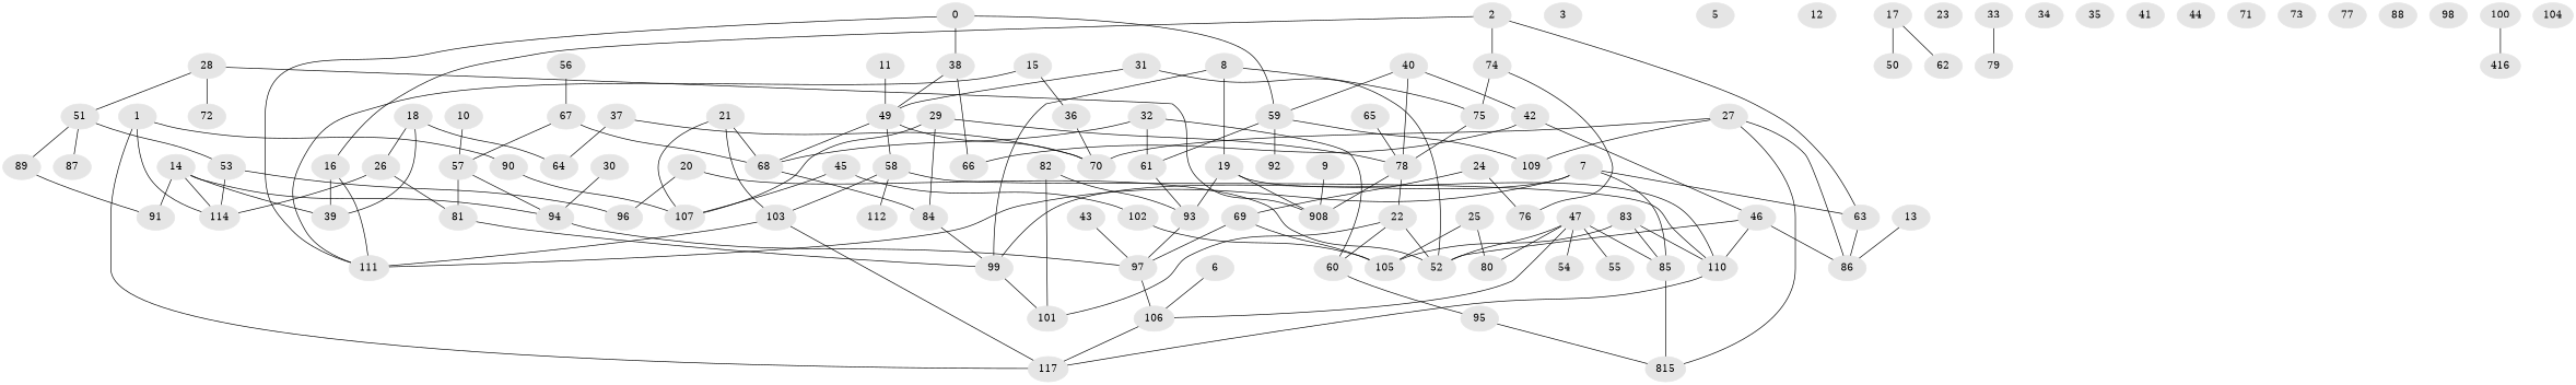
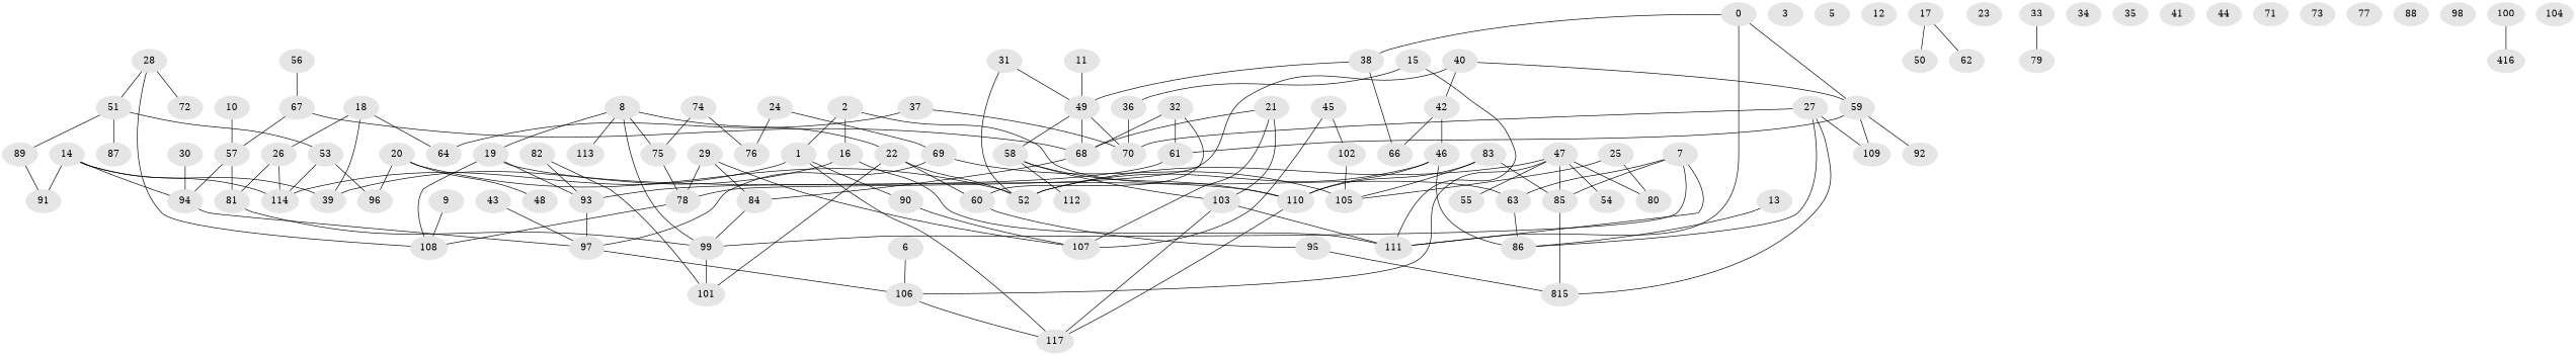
  graph {
    node [color=gray90 style=filled]
    1
    114
    117
    90
    2
    16
    63
    74
    111
    39
    86
    75
    76
    3
    n15 [label=0]
    38
    59
    49
    66
    61
    109
    92
    5
    6
    106
    7
    85
    99
    n29 [label=815]
    101
    8
    22
+   113
    19
    52
    60
    93
    78
    9
-   108 [label=908]
+   108
    10
    57
    94
    81
    11
    68
    70
    58
    12
    13
    14
    91
    97
    15
    36
    17
    50
    62
    18
    26
    64
    110
    20
+   48
    96
    21
    103
    107
    84
    95
    23
    24
    69
    105
    25
    80
    27
    28
    51
    72
    87
    53
    89
    29
    30
    31
    32
    33
    79
    34
    35
    37
    40
    42
    46
    41
    43
    44
    45
    102
    47
    54
    55
    112
    56
    67
-   65
    71
    73
    77
    82
    83
    88
    98
    n115 [label=416]
    100
    104
    1 -- 114
    1 -- 117
    1 -- 90
    90 -- 107
    2 -- 16
    2 -- 63
-   2 -- 74
+   2 -- 1
    16 -- 111
    16 -- 39
    63 -- 86
    74 -- 75
    74 -- 76
    75 -- 78
    n15 -- 111
    n15 -- 38
    n15 -- 59
    38 -- 49
    38 -- 66
    59 -- 61
    59 -- 109
    59 -- 92
    49 -- 68
    49 -- 70
    49 -- 58
    61 -- 93
    6 -- 106
    106 -- 117
    7 -- 63
    7 -- 111
    7 -- 85
    7 -- 99
    85 -- n29
    99 -- 101
    8 -- 75
    8 -- 99
-   78 -- 22
+   8 -- 22
+   8 -- 113
    8 -- 19
    22 -- 101
    22 -- 52
    22 -- 60
    19 -- 93
    19 -- 108
    19 -- 110
    60 -- 95
    93 -- 97
    78 -- 108
    9 -- 108
    10 -- 57
    57 -- 94
    57 -- 81
    94 -- 97
    81 -- 99
    11 -- 49
    68 -- 84
    58 -- 110
    58 -- 103
    58 -- 112
    13 -- 86
    14 -- 114
    14 -- 39
    14 -- 94
    14 -- 91
    97 -- 106
    15 -- 111
    15 -- 36
    36 -- 70
    17 -- 50
    17 -- 62
    18 -- 39
    18 -- 26
    18 -- 64
    26 -- 114
    26 -- 81
    110 -- 117
    20 -- 52
+   20 -- 48
    20 -- 96
    21 -- 68
    21 -- 103
    21 -- 107
    103 -- 117
    103 -- 111
    84 -- 99
    95 -- n29
    24 -- 76
    24 -- 69
    69 -- 97
    69 -- 105
    25 -- 105
    25 -- 80
    27 -- 86
    27 -- 109
    27 -- n29
    27 -- 70
    28 -- 108
    28 -- 51
    28 -- 72
    51 -- 87
    51 -- 53
    51 -- 89
    53 -- 114
    53 -- 96
    89 -- 91
    29 -- 78
    29 -- 107
    29 -- 84
    30 -- 94
    31 -- 49
    31 -- 52
    32 -- 61
    32 -- 60
    32 -- 68
    33 -- 79
    37 -- 70
    37 -- 64
    40 -- 59
    40 -- 78
    40 -- 42
    42 -- 66
    42 -- 46
    46 -- 86
    46 -- 52
    46 -- 110
    43 -- 97
    45 -- 107
    45 -- 102
    102 -- 105
    47 -- 106
    47 -- 85
    47 -- 52
    47 -- 80
    47 -- 54
    47 -- 55
    56 -- 67
    67 -- 57
    67 -- 68
-   65 -- 78
    82 -- 101
    82 -- 93
    83 -- 85
    83 -- 110
    83 -- 105
    100 -- n115
  }
